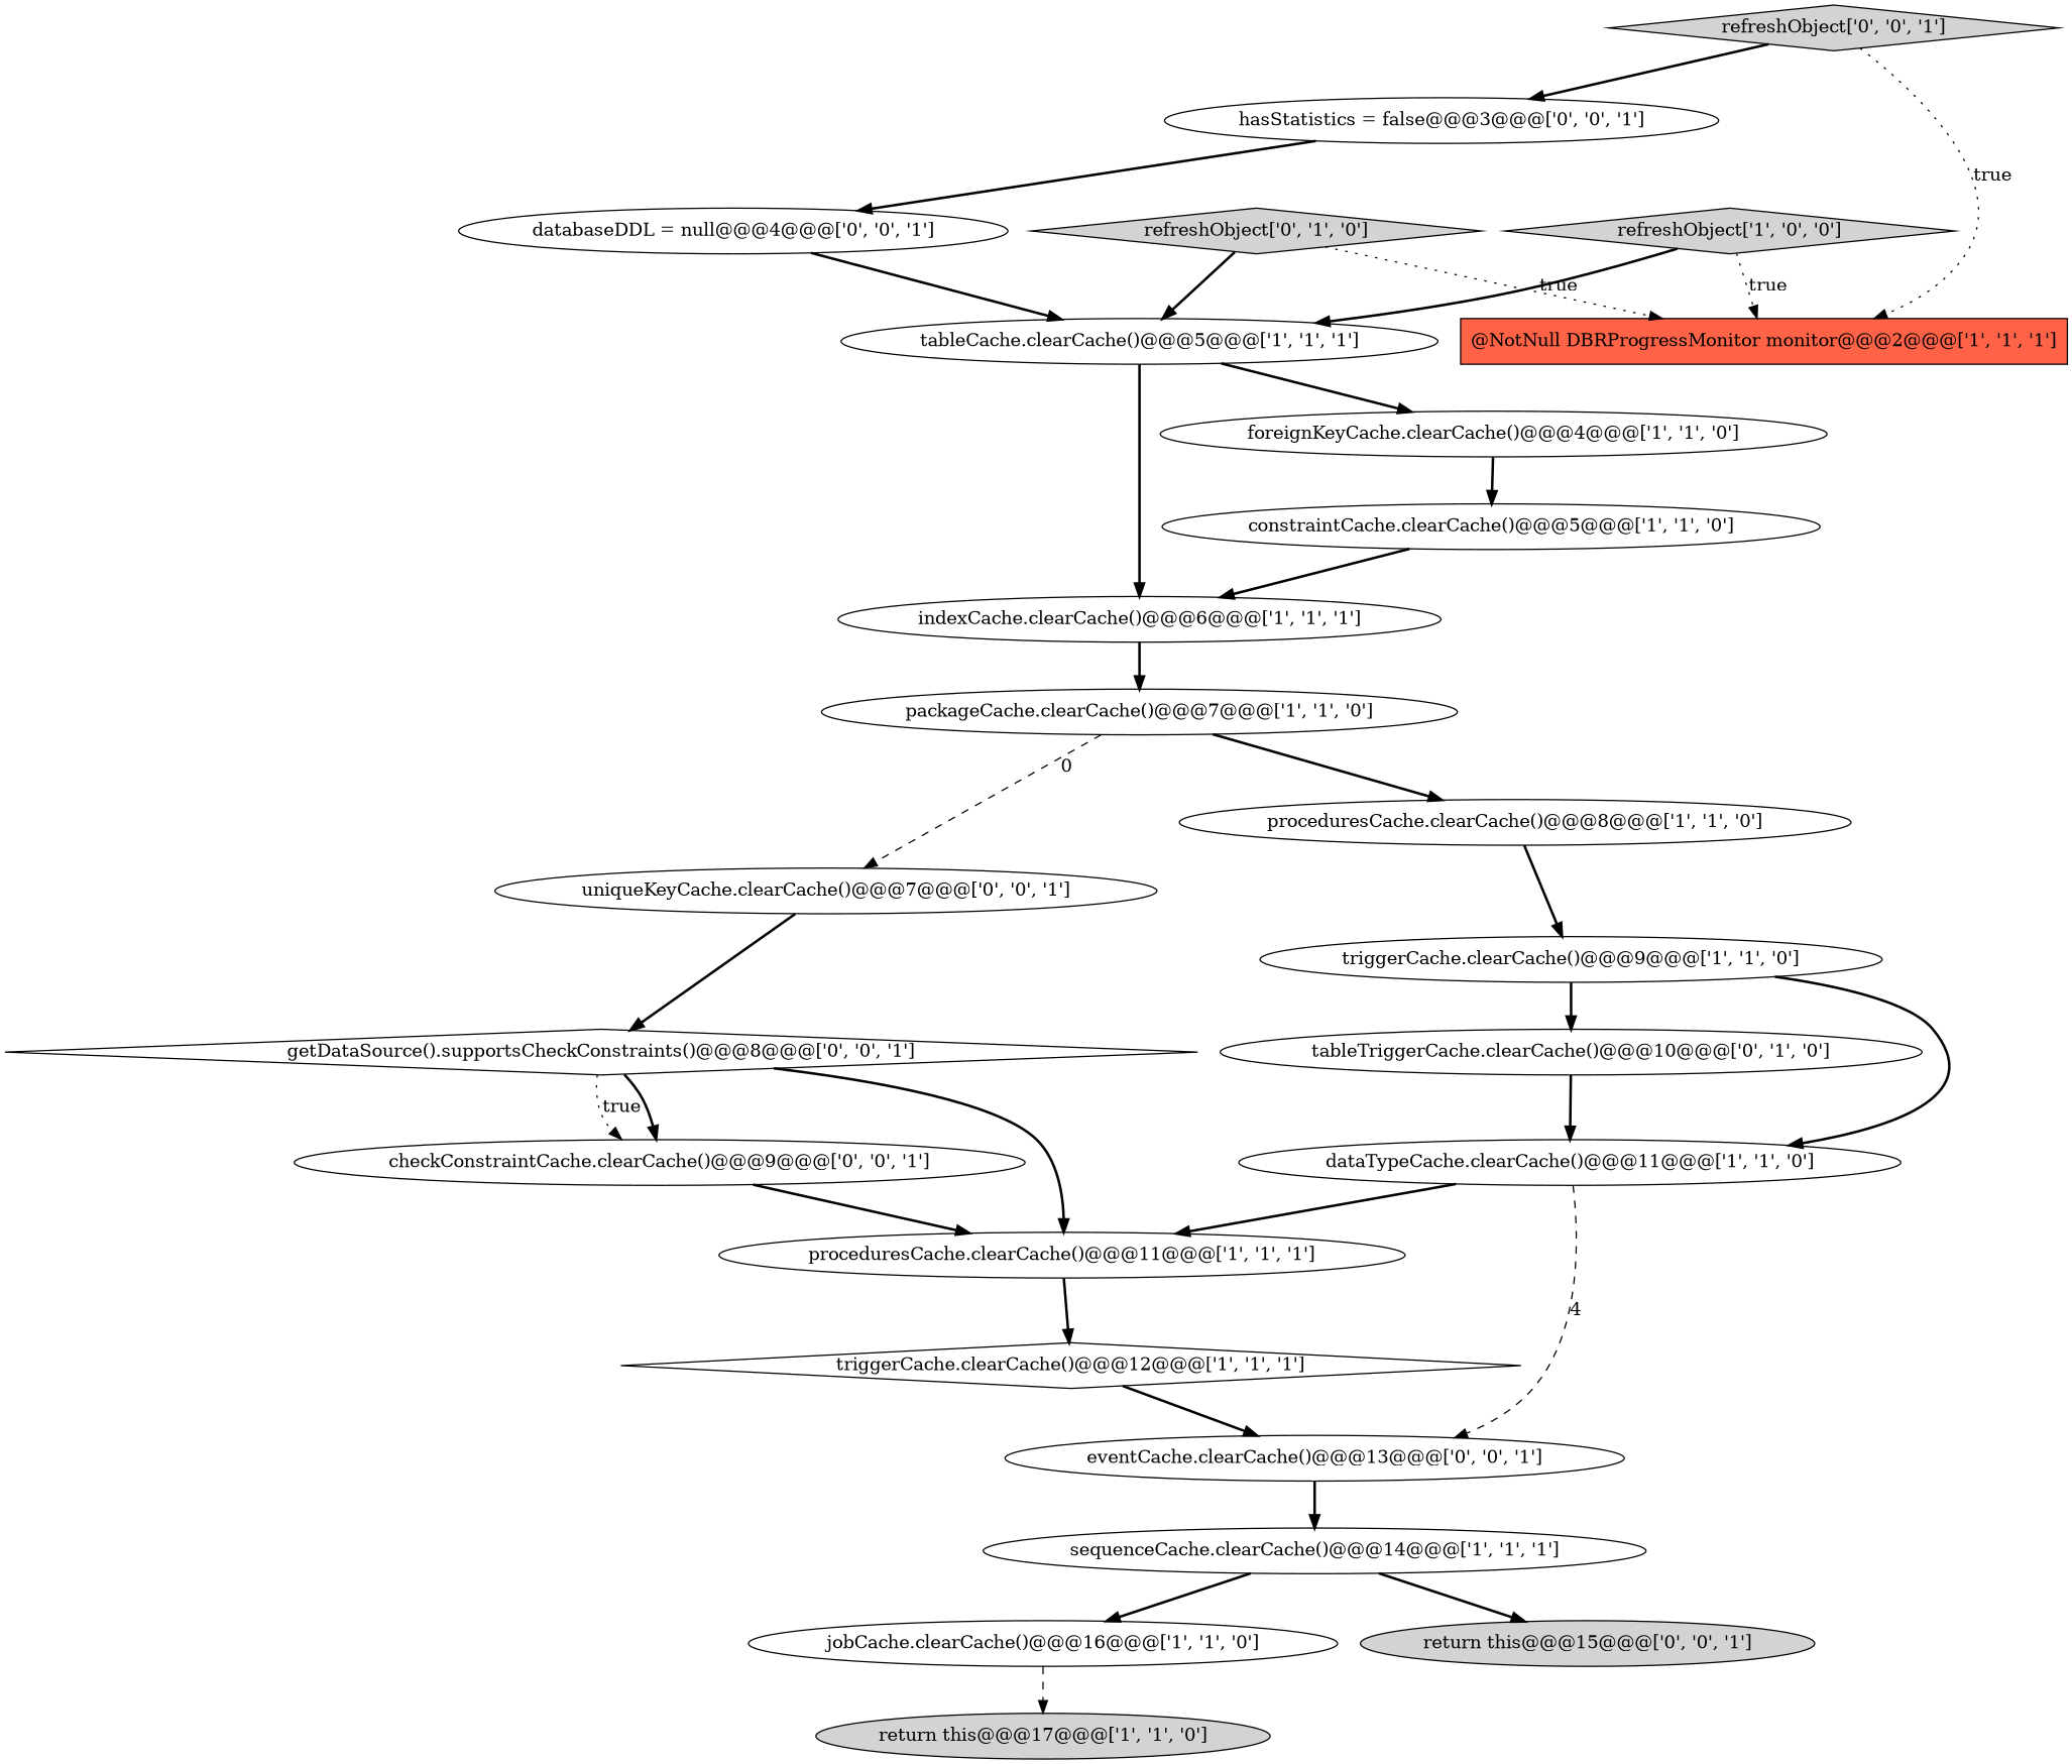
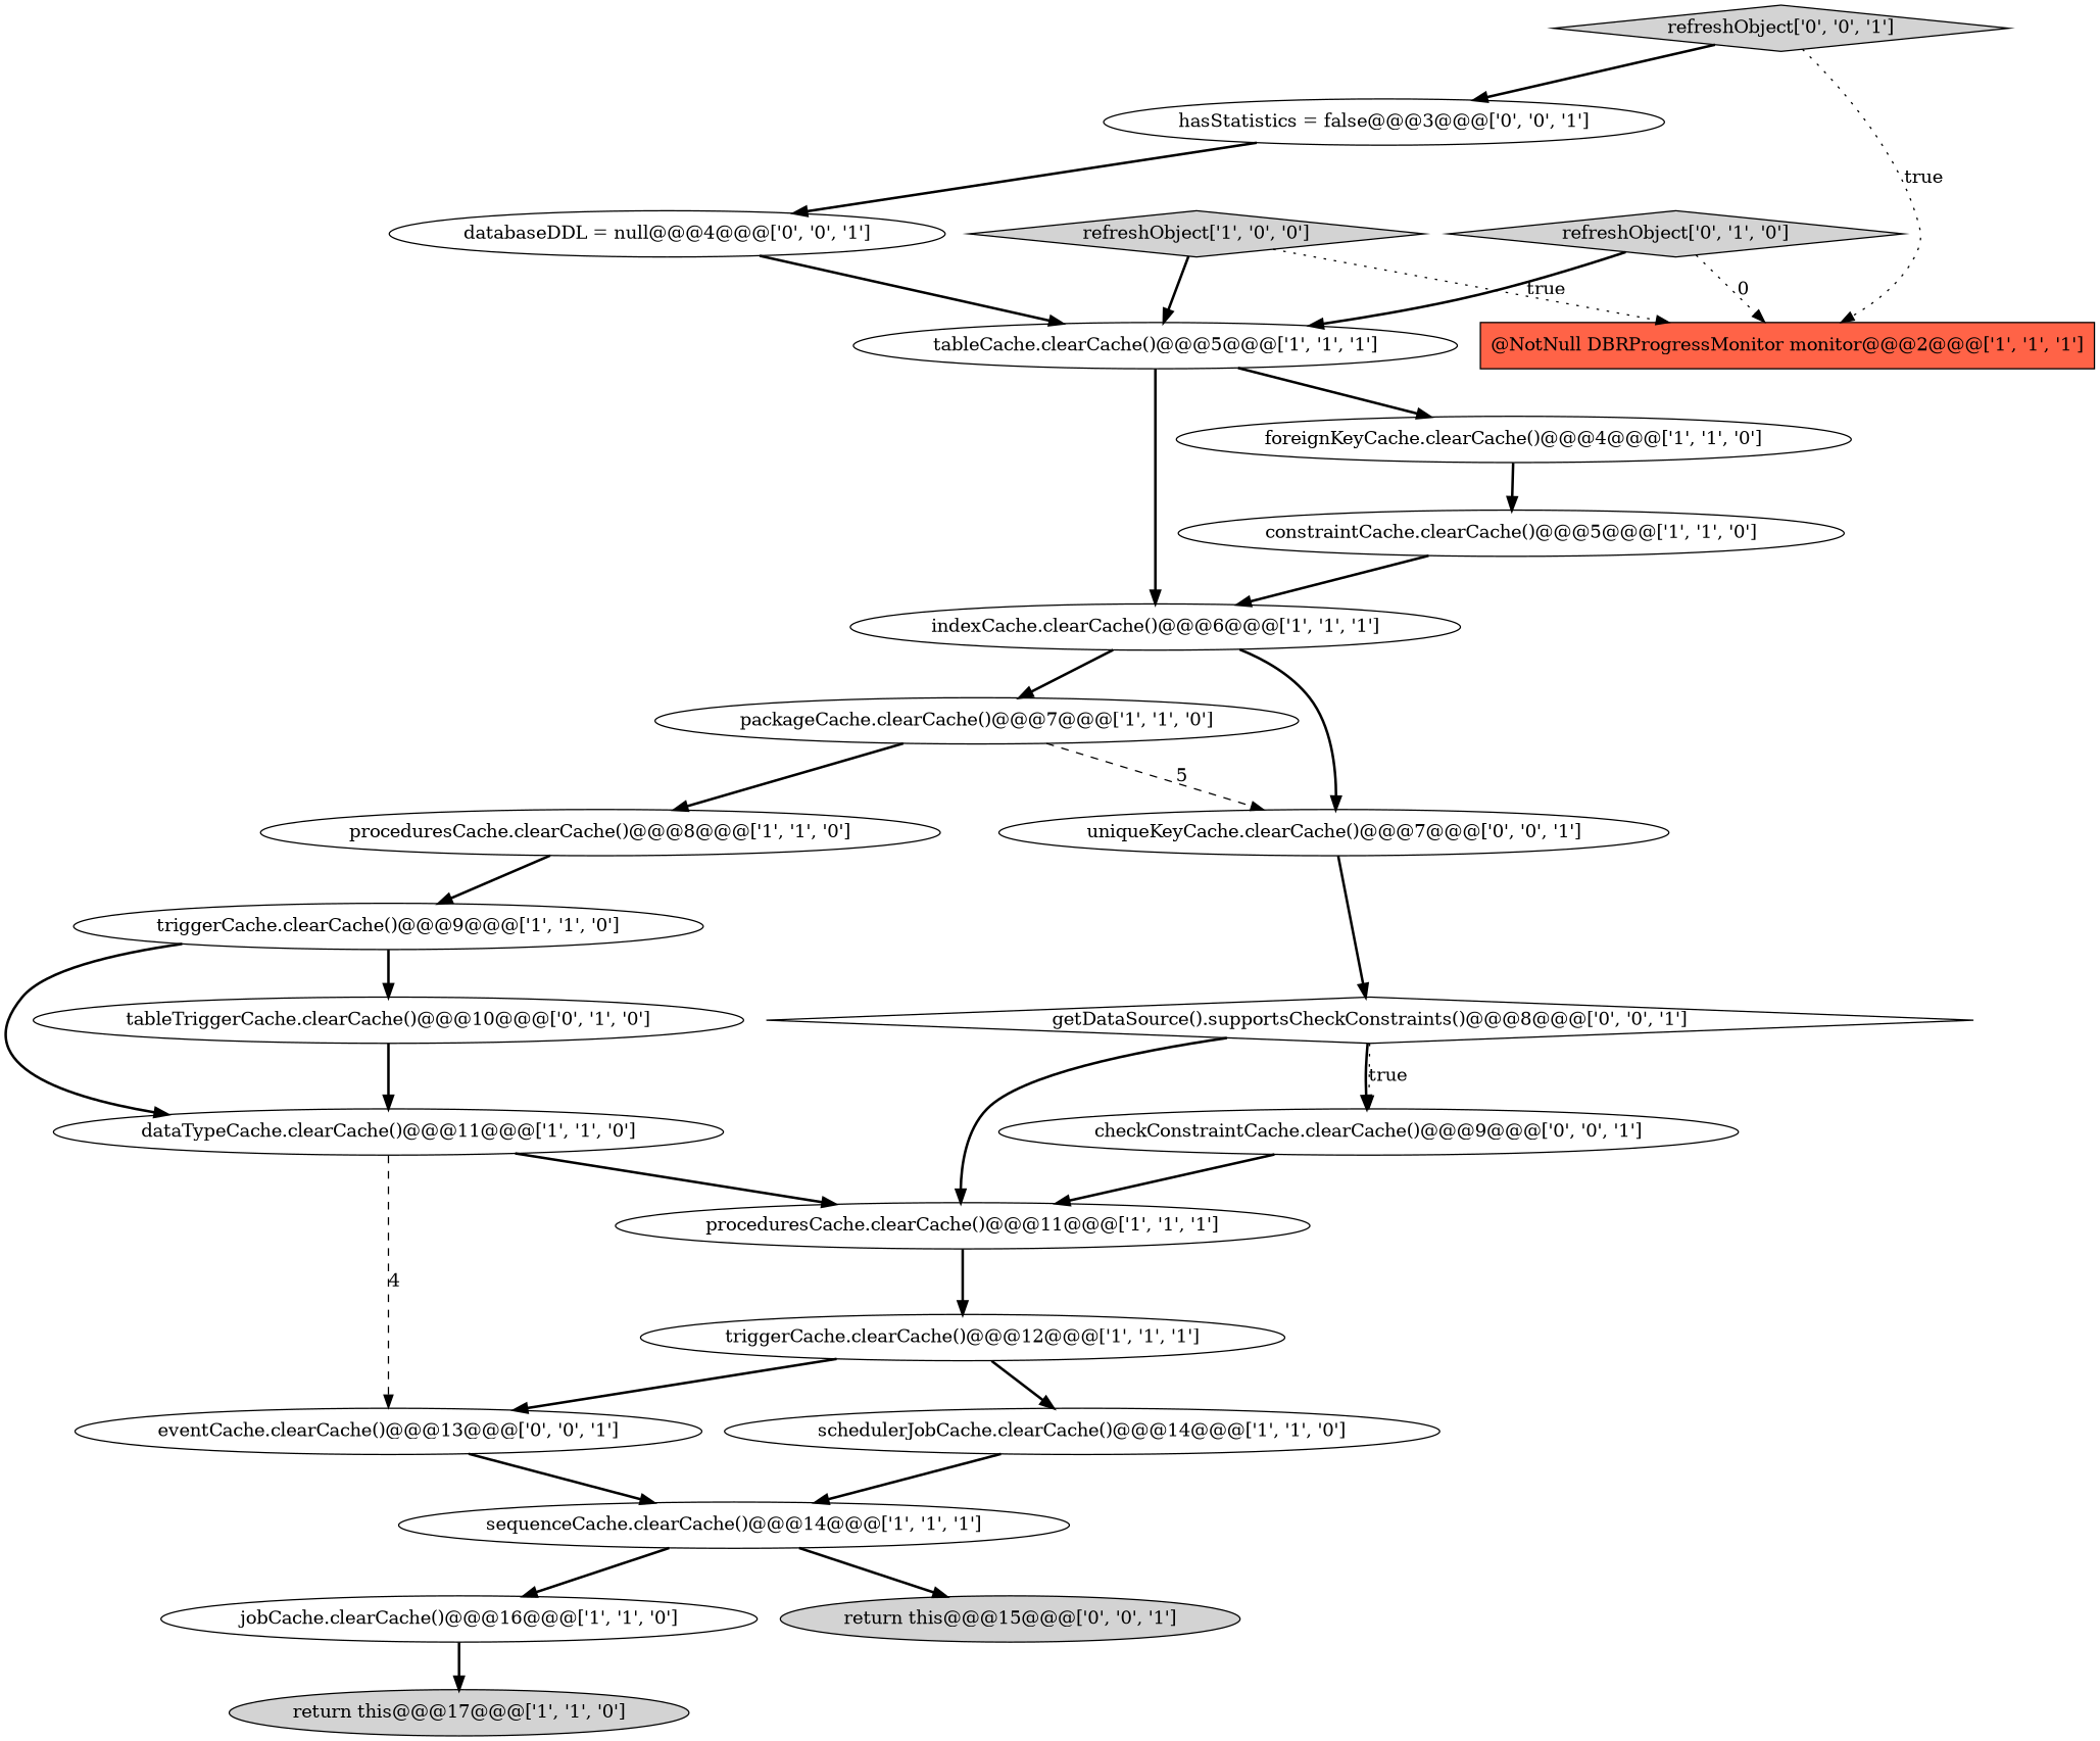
  digraph {
    node [fillcolor=white shape=ellipse style=filled]
    edge [style=bold]
    n1 [label="packageCache.clearCache()@@@7@@@['1', '1', '0']"]
    n2 [label="proceduresCache.clearCache()@@@8@@@['1', '1', '0']"]
    n3 [label="uniqueKeyCache.clearCache()@@@7@@@['0', '0', '1']"]
    n4 [label="triggerCache.clearCache()@@@9@@@['1', '1', '0']"]
    n5 [label="getDataSource().supportsCheckConstraints()@@@8@@@['0', '0', '1']" shape=diamond]
    n6 [fillcolor=lightgray label="return this@@@17@@@['1', '1', '0']"]
    n7 [label="databaseDDL = null@@@4@@@['0', '0', '1']"]
    n8 [label="tableCache.clearCache()@@@5@@@['1', '1', '1']"]
    n9 [label="indexCache.clearCache()@@@6@@@['1', '1', '1']"]
    n10 [label="foreignKeyCache.clearCache()@@@4@@@['1', '1', '0']"]
    n11 [label="tableTriggerCache.clearCache()@@@10@@@['0', '1', '0']"]
    n12 [label="dataTypeCache.clearCache()@@@11@@@['1', '1', '0']"]
    n13 [label="proceduresCache.clearCache()@@@11@@@['1', '1', '1']"]
    n14 [label="eventCache.clearCache()@@@13@@@['0', '0', '1']"]
    n15 [fillcolor=lightgray label="refreshObject['1', '0', '0']" shape=diamond]
    n16 [fillcolor=tomato label="@NotNull DBRProgressMonitor monitor@@@2@@@['1', '1', '1']" shape=box]
-   n17 [label="triggerCache.clearCache()@@@12@@@['1', '1', '1']" shape=diamond]
+   n17 [label="triggerCache.clearCache()@@@12@@@['1', '1', '1']"]
+   n18 [label="schedulerJobCache.clearCache()@@@14@@@['1', '1', '0']"]
    n19 [label="sequenceCache.clearCache()@@@14@@@['1', '1', '1']"]
    n20 [label="jobCache.clearCache()@@@16@@@['1', '1', '0']"]
    n21 [fillcolor=lightgray label="return this@@@15@@@['0', '0', '1']"]
    n22 [label="constraintCache.clearCache()@@@5@@@['1', '1', '0']"]
    n23 [fillcolor=lightgray label="refreshObject['0', '0', '1']" shape=diamond]
    n24 [label="hasStatistics = false@@@3@@@['0', '0', '1']"]
    n25 [label="checkConstraintCache.clearCache()@@@9@@@['0', '0', '1']"]
    n26 [fillcolor=lightgray label="refreshObject['0', '1', '0']" shape=diamond]
    n1 -> n2
-   n1 -> n3 [label=0 style=dashed]
+   n1 -> n3 [label=5 style=dashed]
    n2 -> n4
    n3 -> n5
    n4 -> n11
    n4 -> n12
    n5 -> n13
    n5 -> n25 [label=true style=dotted]
    n5 -> n25
    n7 -> n8
    n8 -> n9
    n8 -> n10
    n9 -> n1
+   n9 -> n3
    n10 -> n22
    n11 -> n12
    n12 -> n13
    n12 -> n14 [label=4 style=dashed]
    n13 -> n17
    n14 -> n19
    n15 -> n8
    n15 -> n16 [label=true style=dotted]
    n17 -> n14
+   n17 -> n18
+   n18 -> n19
    n19 -> n20
    n19 -> n21
-   n20 -> n6 [style=dashed]
+   n20 -> n6
    n22 -> n9
    n23 -> n16 [label=true style=dotted]
    n23 -> n24
    n24 -> n7
    n25 -> n13
    n26 -> n8
-   n26 -> n16 [label=true style=dotted]
+   n26 -> n16 [label=0 style=dotted]
  }
